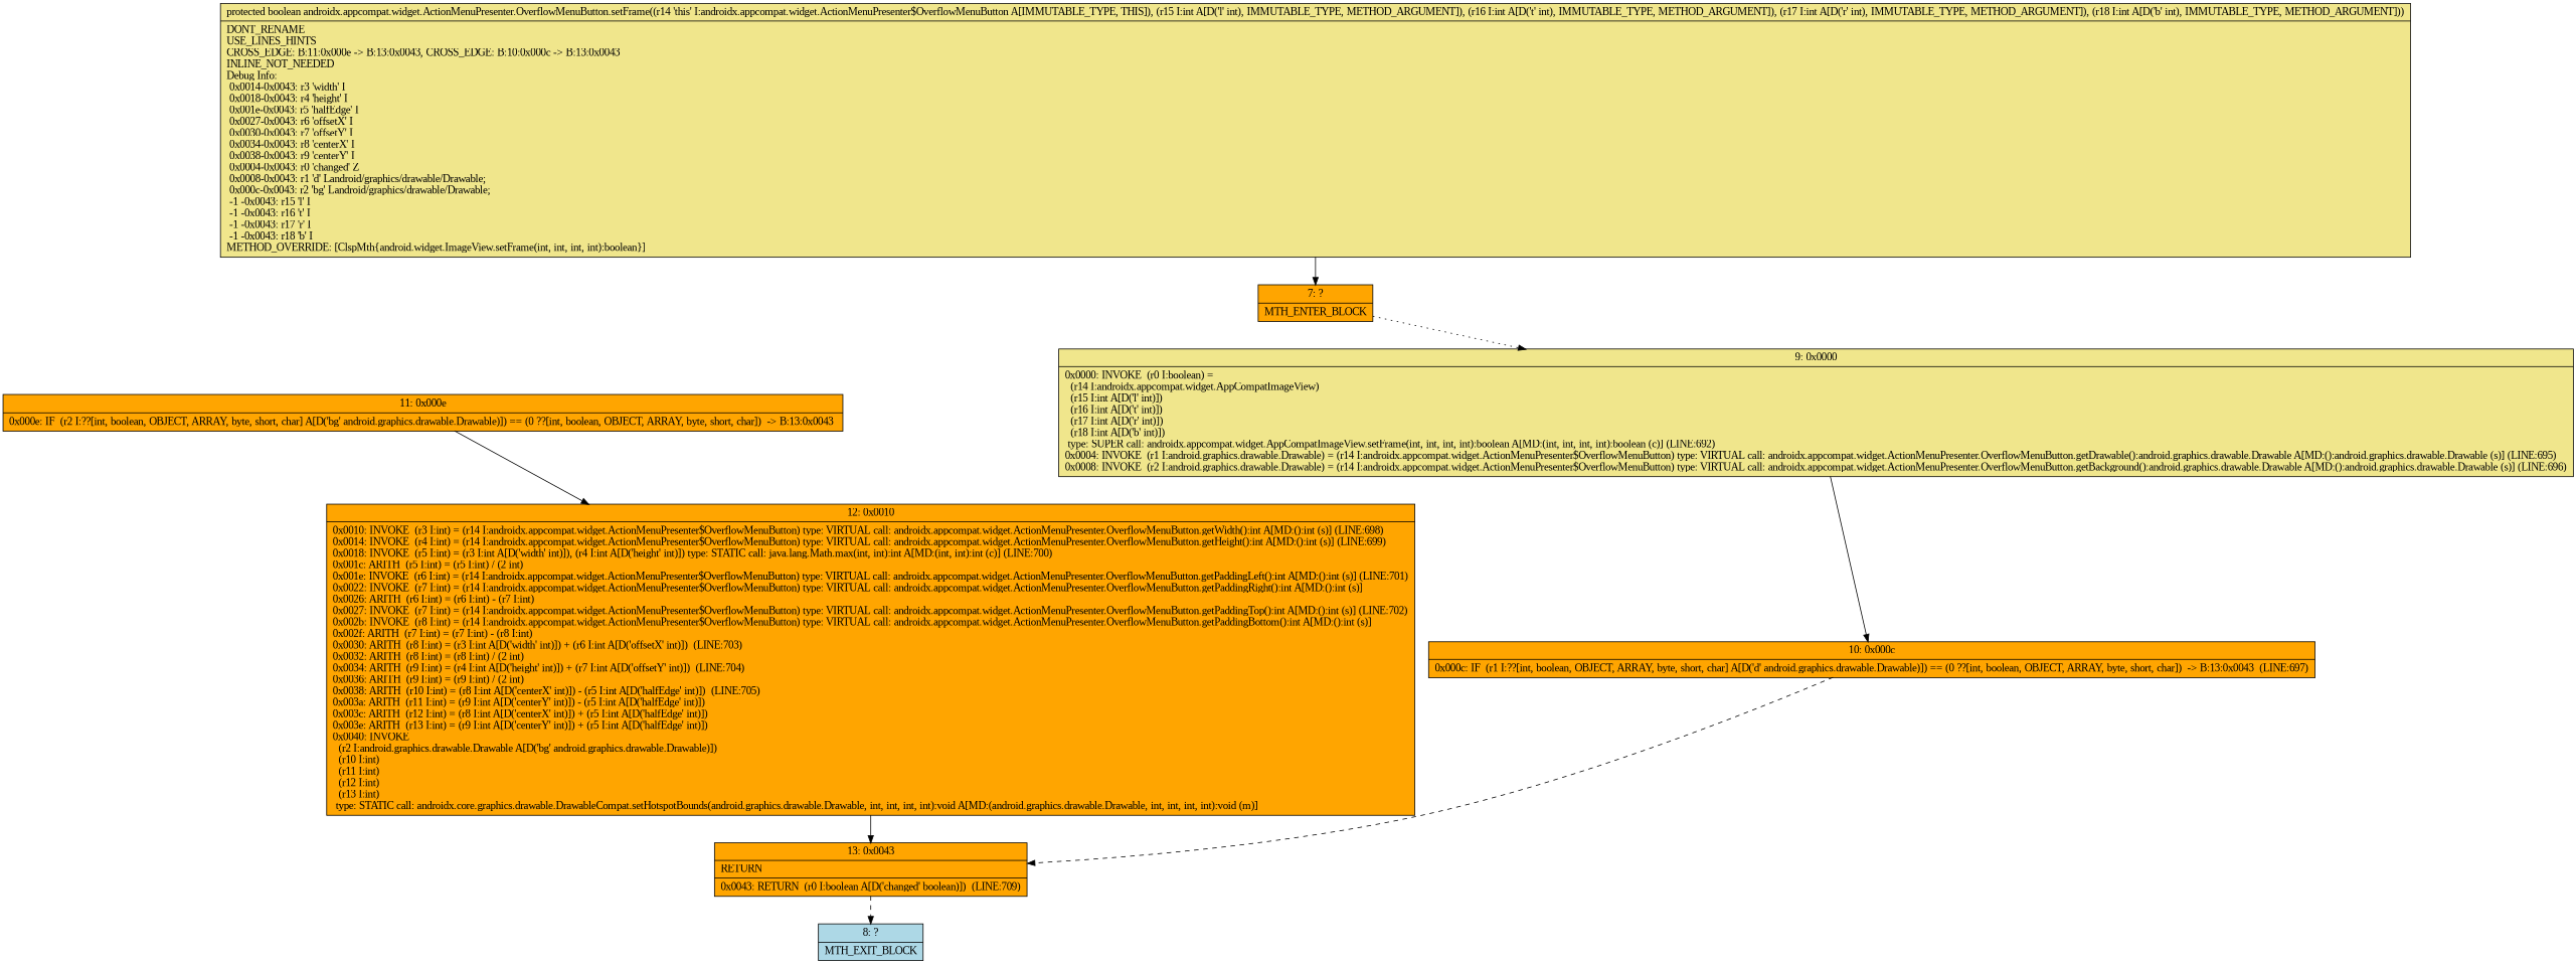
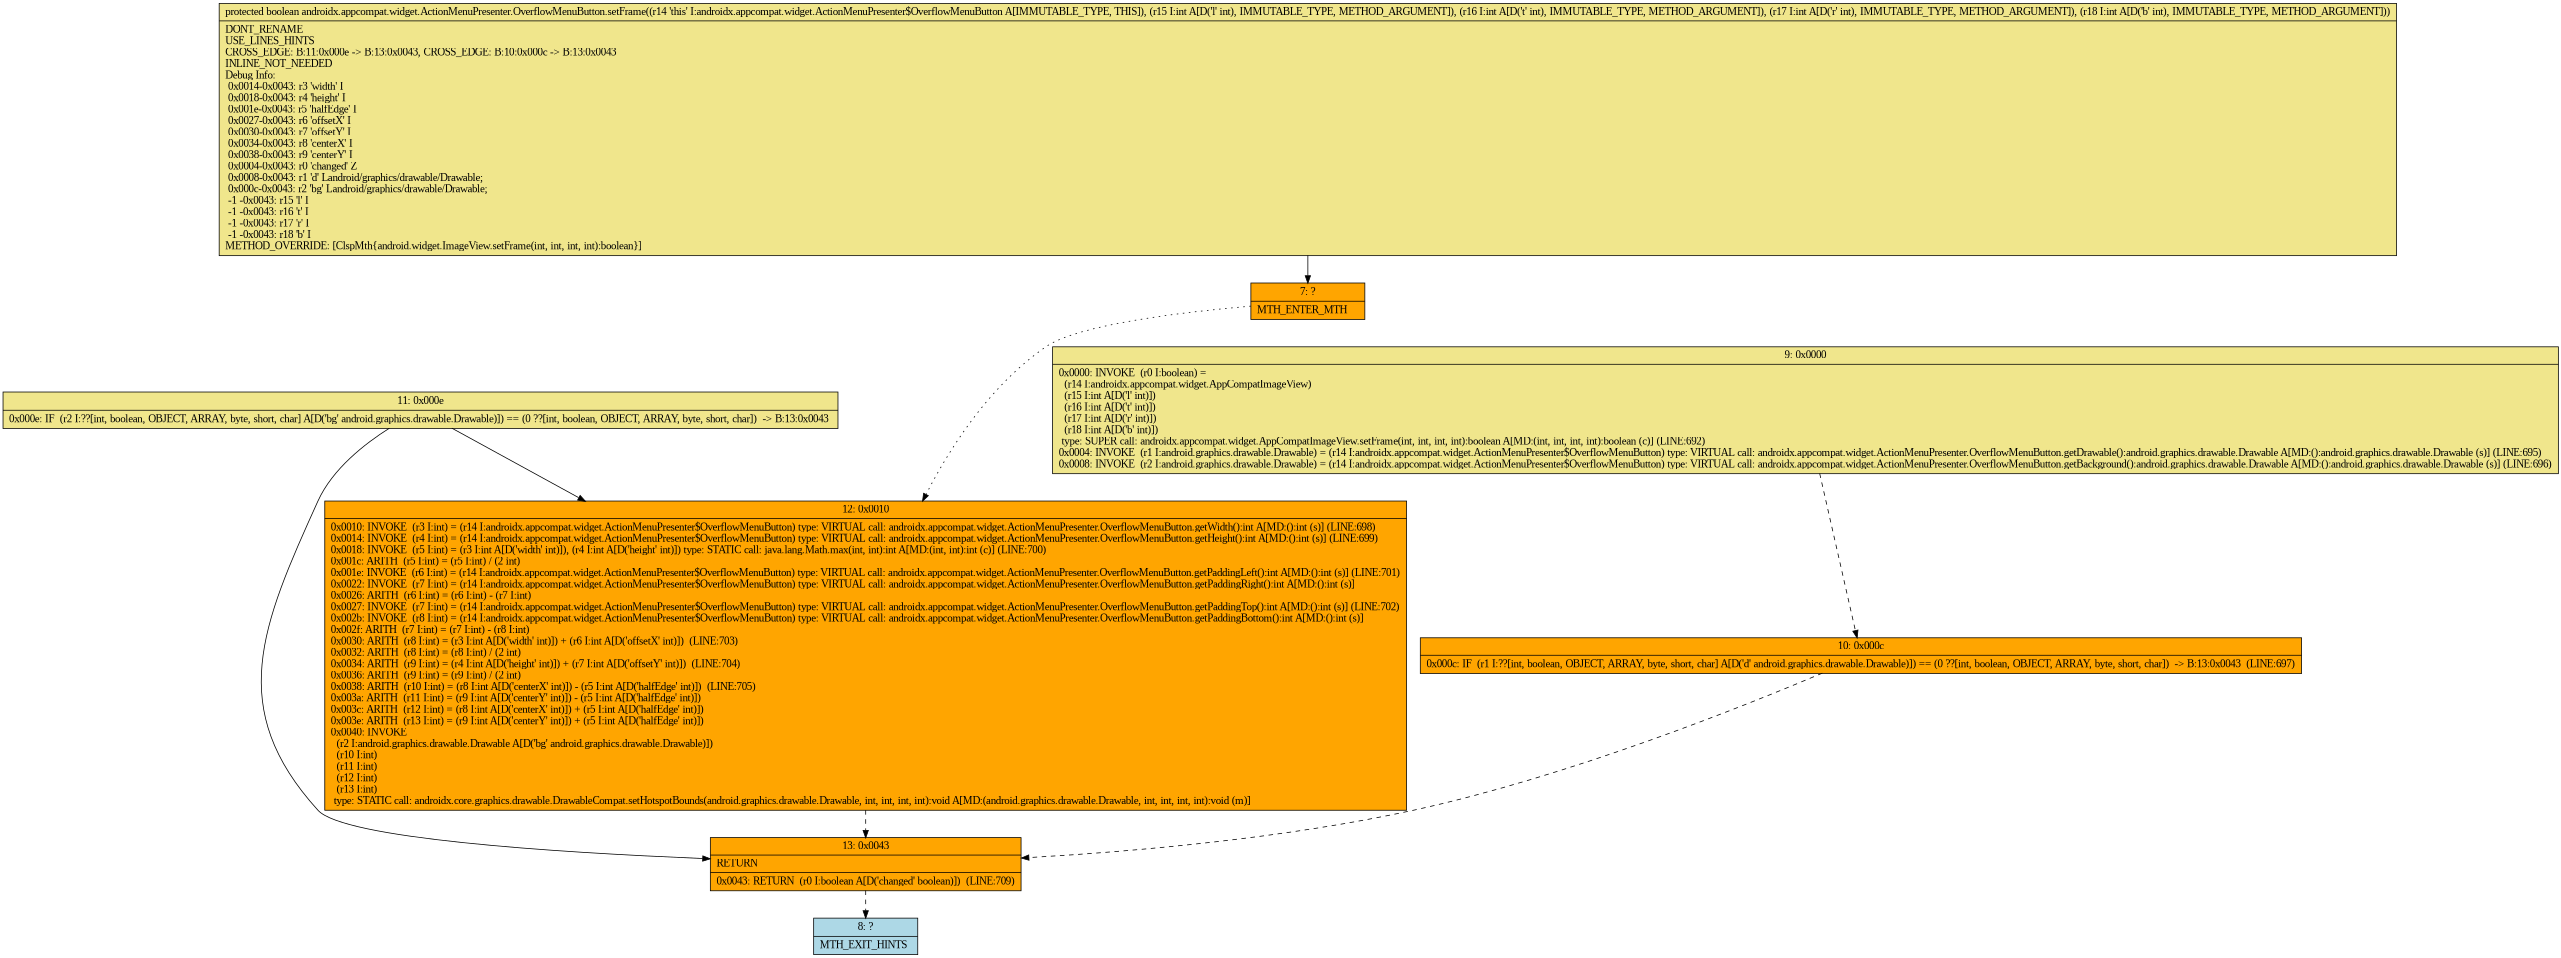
  digraph {
    fontname="Liberation Serif"
    node [fillcolor=orange fontname="Liberation Serif" shape=record style=filled]
    edge [fontname="Liberation Serif" style=dashed]
-   n1 [label="{7\:\ ?|MTH_ENTER_BLOCK\l}"]
+   n1 [label="{7\:\ ?|MTH_ENTER_MTH\l}"]
    n2 [fillcolor=khaki label="{9\:\ 0x0000|0x0000: INVOKE  (r0 I:boolean) = \l  (r14 I:androidx.appcompat.widget.AppCompatImageView)\l  (r15 I:int A[D('l' int)])\l  (r16 I:int A[D('t' int)])\l  (r17 I:int A[D('r' int)])\l  (r18 I:int A[D('b' int)])\l type: SUPER call: androidx.appcompat.widget.AppCompatImageView.setFrame(int, int, int, int):boolean A[MD:(int, int, int, int):boolean (c)] (LINE:692)\l0x0004: INVOKE  (r1 I:android.graphics.drawable.Drawable) = (r14 I:androidx.appcompat.widget.ActionMenuPresenter$OverflowMenuButton) type: VIRTUAL call: androidx.appcompat.widget.ActionMenuPresenter.OverflowMenuButton.getDrawable():android.graphics.drawable.Drawable A[MD:():android.graphics.drawable.Drawable (s)] (LINE:695)\l0x0008: INVOKE  (r2 I:android.graphics.drawable.Drawable) = (r14 I:androidx.appcompat.widget.ActionMenuPresenter$OverflowMenuButton) type: VIRTUAL call: androidx.appcompat.widget.ActionMenuPresenter.OverflowMenuButton.getBackground():android.graphics.drawable.Drawable A[MD:():android.graphics.drawable.Drawable (s)] (LINE:696)\l}"]
    n3 [label="{10\:\ 0x000c|0x000c: IF  (r1 I:??[int, boolean, OBJECT, ARRAY, byte, short, char] A[D('d' android.graphics.drawable.Drawable)]) == (0 ??[int, boolean, OBJECT, ARRAY, byte, short, char])  \-\> B:13:0x0043  (LINE:697)\l}"]
    n4 [label="{13\:\ 0x0043|RETURN\l|0x0043: RETURN  (r0 I:boolean A[D('changed' boolean)])  (LINE:709)\l}"]
-   n5 [label="{11\:\ 0x000e|0x000e: IF  (r2 I:??[int, boolean, OBJECT, ARRAY, byte, short, char] A[D('bg' android.graphics.drawable.Drawable)]) == (0 ??[int, boolean, OBJECT, ARRAY, byte, short, char])  \-\> B:13:0x0043 \l}"]
+   n5 [fillcolor=khaki label="{11\:\ 0x000e|0x000e: IF  (r2 I:??[int, boolean, OBJECT, ARRAY, byte, short, char] A[D('bg' android.graphics.drawable.Drawable)]) == (0 ??[int, boolean, OBJECT, ARRAY, byte, short, char])  \-\> B:13:0x0043 \l}"]
    n6 [label="{12\:\ 0x0010|0x0010: INVOKE  (r3 I:int) = (r14 I:androidx.appcompat.widget.ActionMenuPresenter$OverflowMenuButton) type: VIRTUAL call: androidx.appcompat.widget.ActionMenuPresenter.OverflowMenuButton.getWidth():int A[MD:():int (s)] (LINE:698)\l0x0014: INVOKE  (r4 I:int) = (r14 I:androidx.appcompat.widget.ActionMenuPresenter$OverflowMenuButton) type: VIRTUAL call: androidx.appcompat.widget.ActionMenuPresenter.OverflowMenuButton.getHeight():int A[MD:():int (s)] (LINE:699)\l0x0018: INVOKE  (r5 I:int) = (r3 I:int A[D('width' int)]), (r4 I:int A[D('height' int)]) type: STATIC call: java.lang.Math.max(int, int):int A[MD:(int, int):int (c)] (LINE:700)\l0x001c: ARITH  (r5 I:int) = (r5 I:int) \/ (2 int) \l0x001e: INVOKE  (r6 I:int) = (r14 I:androidx.appcompat.widget.ActionMenuPresenter$OverflowMenuButton) type: VIRTUAL call: androidx.appcompat.widget.ActionMenuPresenter.OverflowMenuButton.getPaddingLeft():int A[MD:():int (s)] (LINE:701)\l0x0022: INVOKE  (r7 I:int) = (r14 I:androidx.appcompat.widget.ActionMenuPresenter$OverflowMenuButton) type: VIRTUAL call: androidx.appcompat.widget.ActionMenuPresenter.OverflowMenuButton.getPaddingRight():int A[MD:():int (s)]\l0x0026: ARITH  (r6 I:int) = (r6 I:int) \- (r7 I:int) \l0x0027: INVOKE  (r7 I:int) = (r14 I:androidx.appcompat.widget.ActionMenuPresenter$OverflowMenuButton) type: VIRTUAL call: androidx.appcompat.widget.ActionMenuPresenter.OverflowMenuButton.getPaddingTop():int A[MD:():int (s)] (LINE:702)\l0x002b: INVOKE  (r8 I:int) = (r14 I:androidx.appcompat.widget.ActionMenuPresenter$OverflowMenuButton) type: VIRTUAL call: androidx.appcompat.widget.ActionMenuPresenter.OverflowMenuButton.getPaddingBottom():int A[MD:():int (s)]\l0x002f: ARITH  (r7 I:int) = (r7 I:int) \- (r8 I:int) \l0x0030: ARITH  (r8 I:int) = (r3 I:int A[D('width' int)]) + (r6 I:int A[D('offsetX' int)])  (LINE:703)\l0x0032: ARITH  (r8 I:int) = (r8 I:int) \/ (2 int) \l0x0034: ARITH  (r9 I:int) = (r4 I:int A[D('height' int)]) + (r7 I:int A[D('offsetY' int)])  (LINE:704)\l0x0036: ARITH  (r9 I:int) = (r9 I:int) \/ (2 int) \l0x0038: ARITH  (r10 I:int) = (r8 I:int A[D('centerX' int)]) \- (r5 I:int A[D('halfEdge' int)])  (LINE:705)\l0x003a: ARITH  (r11 I:int) = (r9 I:int A[D('centerY' int)]) \- (r5 I:int A[D('halfEdge' int)]) \l0x003c: ARITH  (r12 I:int) = (r8 I:int A[D('centerX' int)]) + (r5 I:int A[D('halfEdge' int)]) \l0x003e: ARITH  (r13 I:int) = (r9 I:int A[D('centerY' int)]) + (r5 I:int A[D('halfEdge' int)]) \l0x0040: INVOKE  \l  (r2 I:android.graphics.drawable.Drawable A[D('bg' android.graphics.drawable.Drawable)])\l  (r10 I:int)\l  (r11 I:int)\l  (r12 I:int)\l  (r13 I:int)\l type: STATIC call: androidx.core.graphics.drawable.DrawableCompat.setHotspotBounds(android.graphics.drawable.Drawable, int, int, int, int):void A[MD:(android.graphics.drawable.Drawable, int, int, int, int):void (m)]\l}"]
-   n7 [fillcolor=lightblue label="{8\:\ ?|MTH_EXIT_BLOCK\l}"]
+   n7 [fillcolor=lightblue label="{8\:\ ?|MTH_EXIT_HINTS\l}"]
    n8 [fillcolor=khaki label="{protected boolean androidx.appcompat.widget.ActionMenuPresenter.OverflowMenuButton.setFrame((r14 'this' I:androidx.appcompat.widget.ActionMenuPresenter$OverflowMenuButton A[IMMUTABLE_TYPE, THIS]), (r15 I:int A[D('l' int), IMMUTABLE_TYPE, METHOD_ARGUMENT]), (r16 I:int A[D('t' int), IMMUTABLE_TYPE, METHOD_ARGUMENT]), (r17 I:int A[D('r' int), IMMUTABLE_TYPE, METHOD_ARGUMENT]), (r18 I:int A[D('b' int), IMMUTABLE_TYPE, METHOD_ARGUMENT]))  | DONT_RENAME\lUSE_LINES_HINTS\lCROSS_EDGE: B:11:0x000e \-\> B:13:0x0043, CROSS_EDGE: B:10:0x000c \-\> B:13:0x0043\lINLINE_NOT_NEEDED\lDebug Info:\l  0x0014\-0x0043: r3 'width' I\l  0x0018\-0x0043: r4 'height' I\l  0x001e\-0x0043: r5 'halfEdge' I\l  0x0027\-0x0043: r6 'offsetX' I\l  0x0030\-0x0043: r7 'offsetY' I\l  0x0034\-0x0043: r8 'centerX' I\l  0x0038\-0x0043: r9 'centerY' I\l  0x0004\-0x0043: r0 'changed' Z\l  0x0008\-0x0043: r1 'd' Landroid\/graphics\/drawable\/Drawable;\l  0x000c\-0x0043: r2 'bg' Landroid\/graphics\/drawable\/Drawable;\l  \-1 \-0x0043: r15 'l' I\l  \-1 \-0x0043: r16 't' I\l  \-1 \-0x0043: r17 'r' I\l  \-1 \-0x0043: r18 'b' I\lMETHOD_OVERRIDE: [ClspMth\{android.widget.ImageView.setFrame(int, int, int, int):boolean\}]\l}"]
-   n1 -> n2 [style=dotted]
-   n2 -> n3 [style=solid]
+   n1 -> n6 [style=dotted]
+   n2 -> n3
    n3 -> n4
    n4 -> n7
+   n5 -> n4 [style=solid]
    n5 -> n6 [style=solid]
-   n6 -> n4 [style=solid]
+   n6 -> n4
    n8 -> n1 [style=solid]
  }
